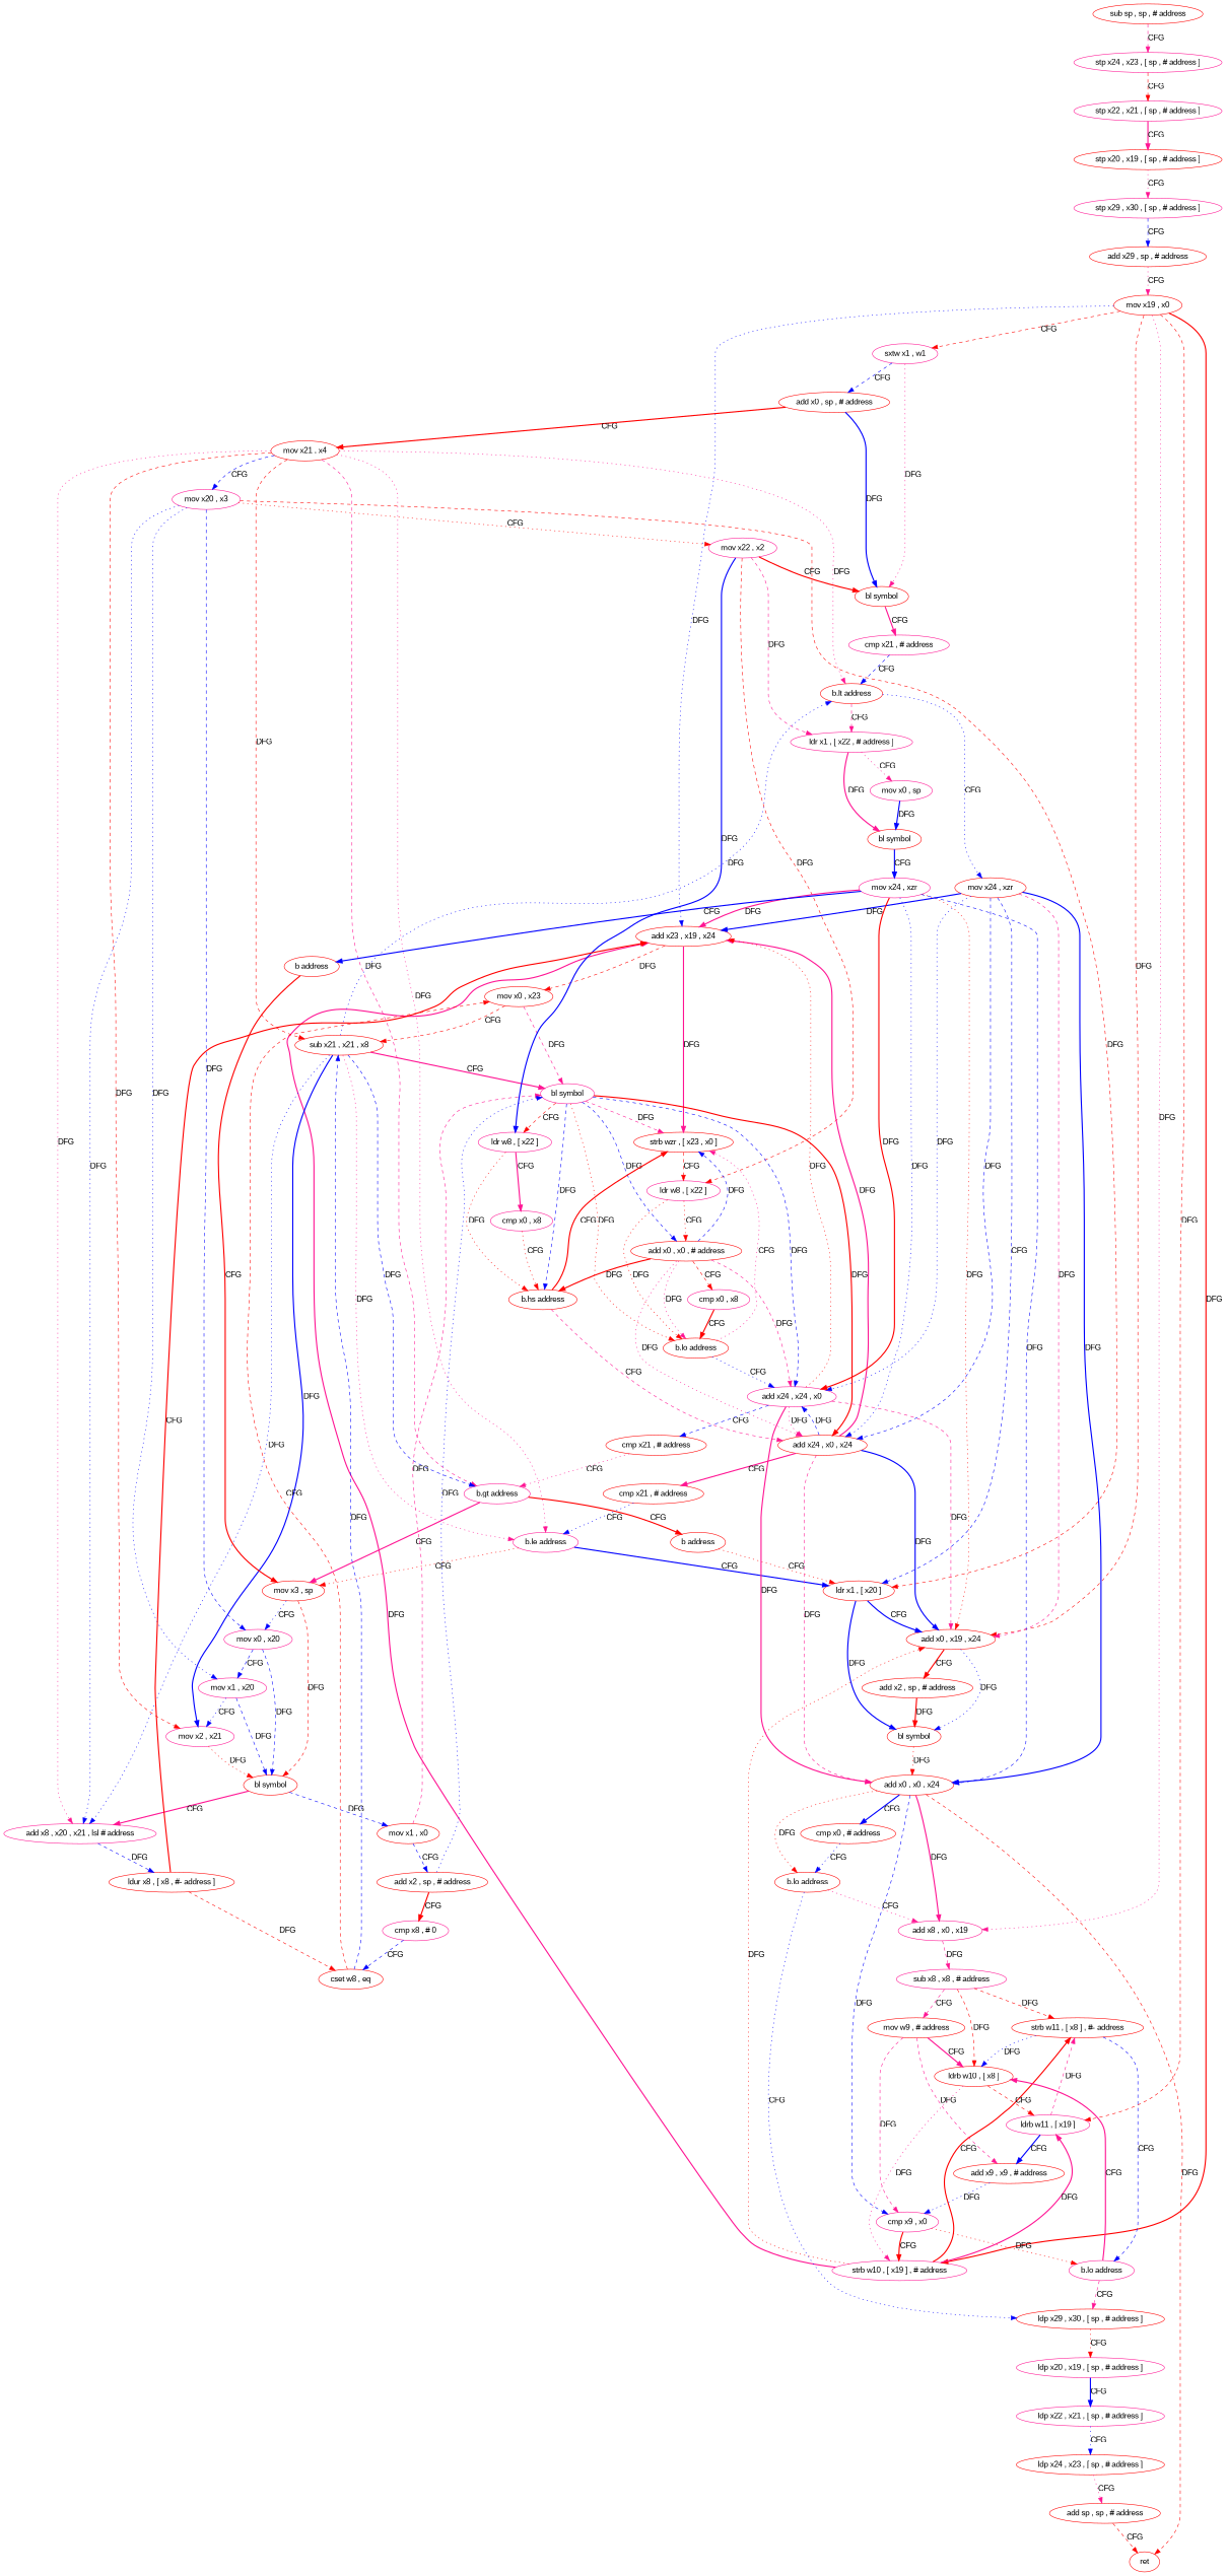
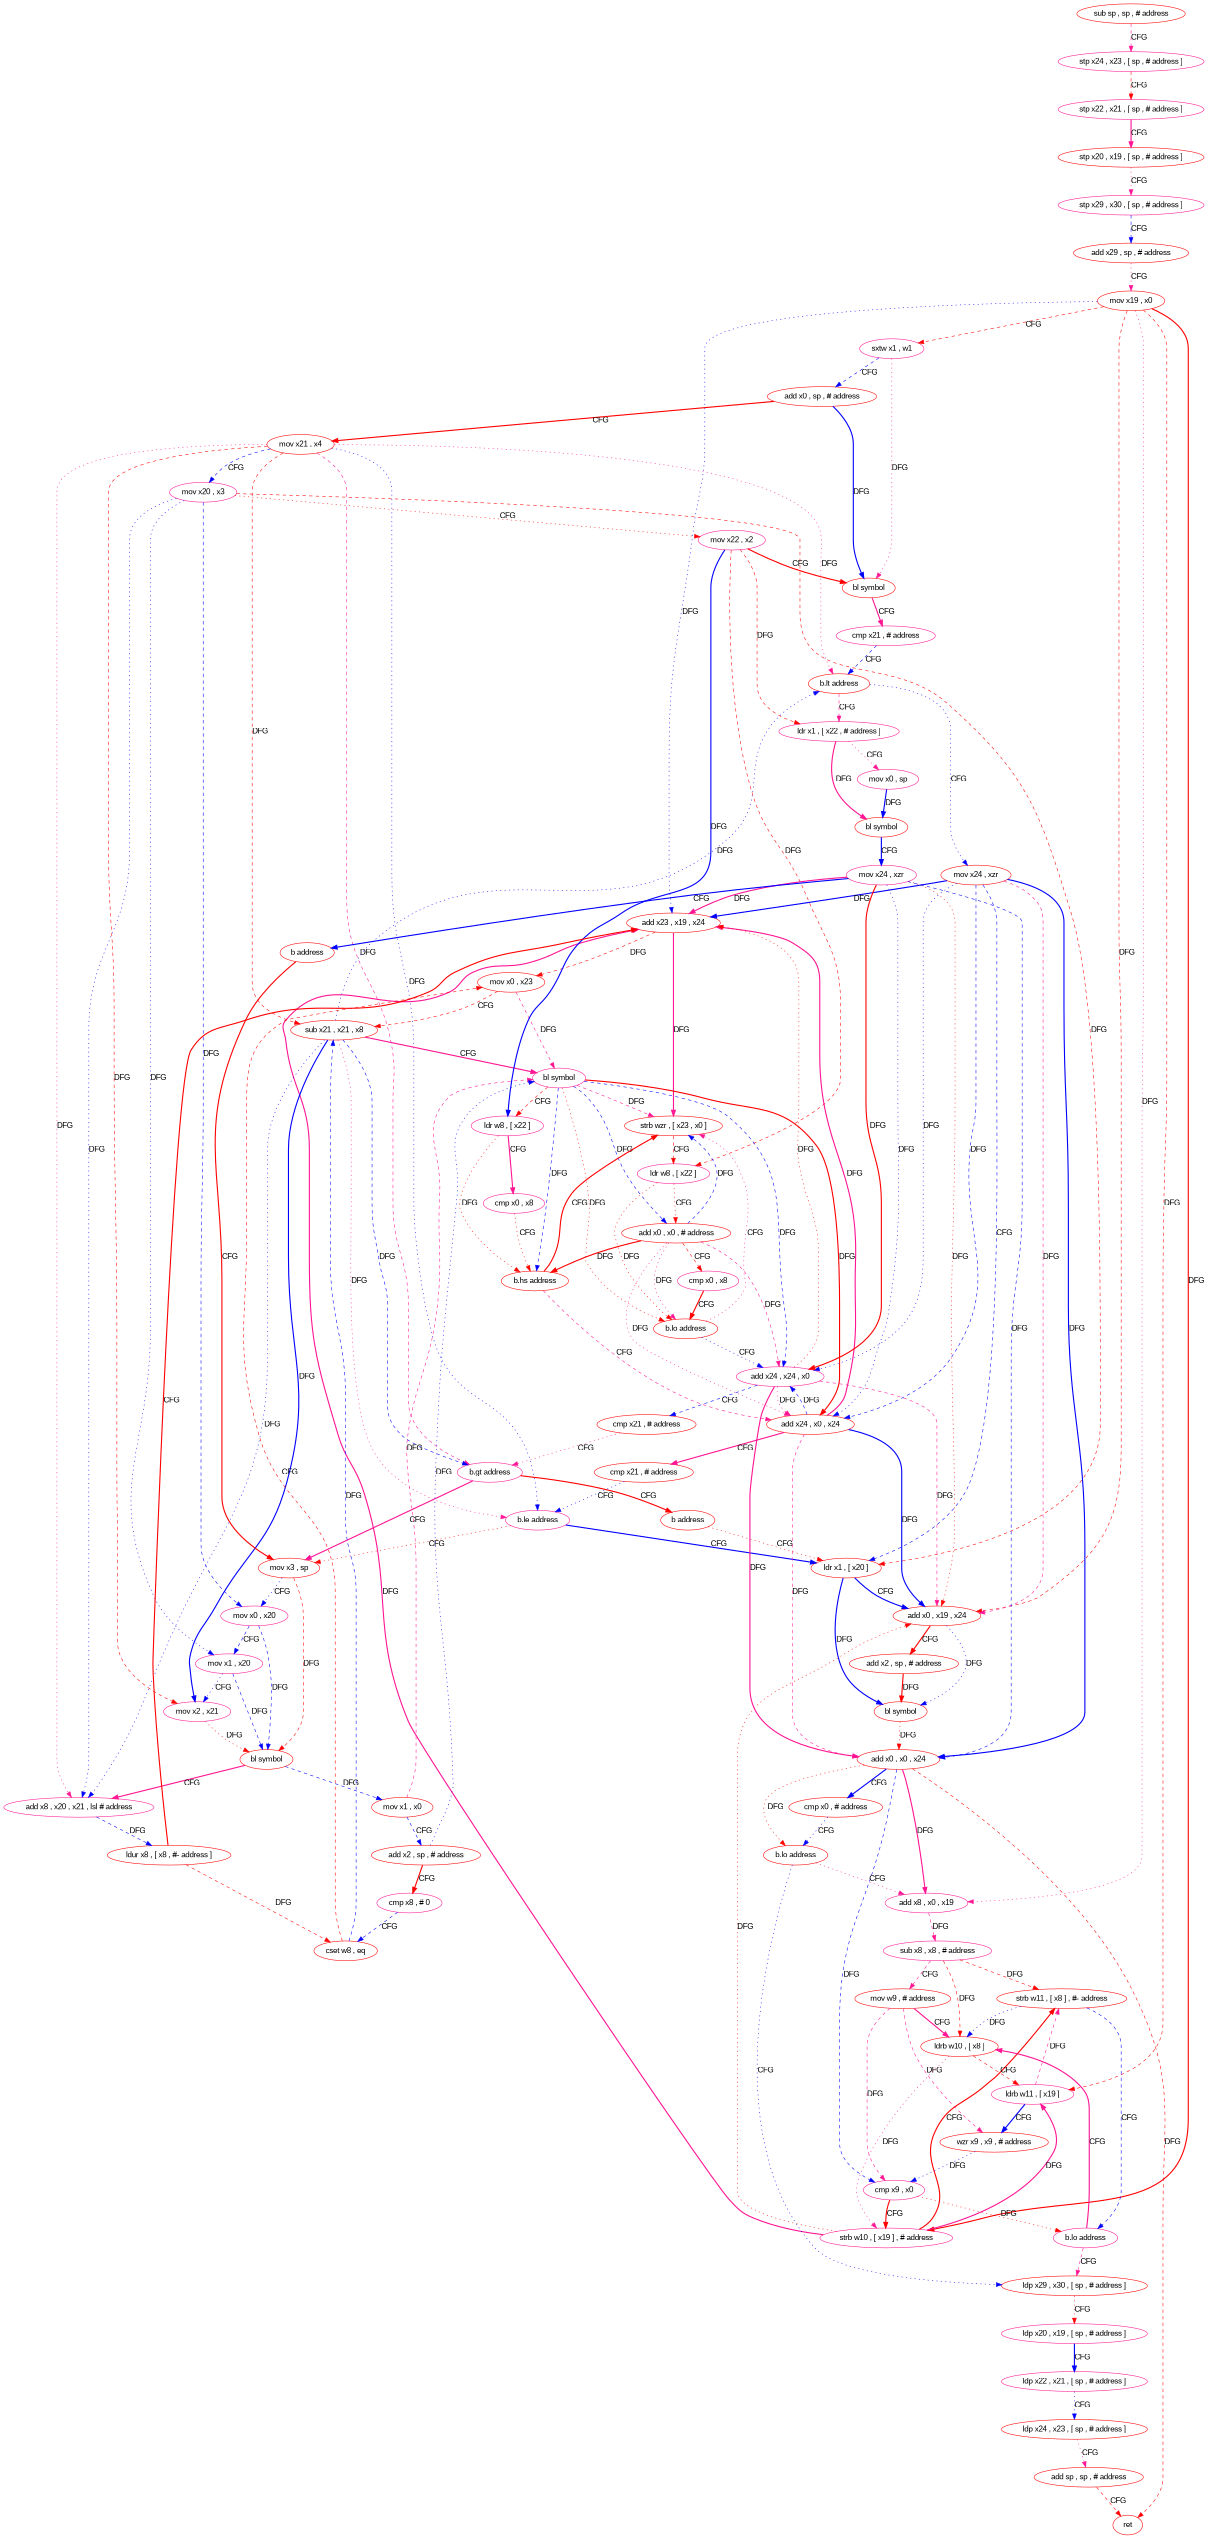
  digraph {
    fontname="Liberation Sans"
    node [color=red fontname="Liberation Sans"]
    edge [color=blue fontname="Liberation Sans" style=dashed]
    n1 [label="sub sp , sp , # address"]
    n2 [color=deeppink label="stp x24 , x23 , [ sp , # address ]"]
    n3 [color=deeppink label="stp x22 , x21 , [ sp , # address ]"]
    n4 [label="stp x20 , x19 , [ sp , # address ]"]
    n5 [color=deeppink label="stp x29 , x30 , [ sp , # address ]"]
    n6 [label="add x29 , sp , # address"]
    n7 [label="mov x19 , x0"]
    n8 [color=deeppink label="sxtw x1 , w1"]
    n9 [color=deeppink label="add x8 , x0 , x19"]
    n10 [label="add x23 , x19 , x24"]
    n11 [color=deeppink label="ldrb w11 , [ x19 ]"]
    n12 [color=deeppink label="strb w10 , [ x19 ] , # address"]
    n13 [label="add x0 , x19 , x24"]
    n14 [label="add x0 , sp , # address"]
    n15 [label="bl symbol"]
    n16 [color=deeppink label="sub x8 , x8 , # address"]
    n17 [label="mov x0 , x23"]
    n18 [label="strb wzr , [ x23 , x0 ]"]
    n19 [label="strb w11 , [ x8 ] , #- address"]
-   n20 [label="add x9 , x9 , # address"]
+   n20 [label="wzr x9 , x9 , # address"]
    n21 [label="bl symbol"]
    n22 [label="add x2 , sp , # address"]
    n23 [label="mov x21 , x4"]
    n24 [color=deeppink label="cmp x21 , # address"]
    n25 [color=deeppink label="mov x20 , x3"]
    n26 [label="b.lt address"]
    n27 [color=deeppink label="mov x2 , x21"]
    n28 [color=deeppink label="add x8 , x20 , x21 , lsl # address"]
    n29 [label="sub x21 , x21 , x8"]
    n30 [color=deeppink label="b.le address"]
    n31 [color=deeppink label="b.gt address"]
    n32 [color=deeppink label="mov x22 , x2"]
    n33 [label="ldr x1 , [ x20 ]"]
    n34 [color=deeppink label="mov x0 , x20"]
    n35 [color=deeppink label="mov x1 , x20"]
    n36 [color=deeppink label="ldr x1 , [ x22 , # address ]"]
    n37 [label="mov x24 , xzr"]
    n38 [label="bl symbol"]
    n39 [label="ldur x8 , [ x8 , #- address ]"]
    n40 [color=deeppink label="bl symbol"]
    n41 [label="mov x3 , sp"]
    n42 [label="b address"]
    n43 [color=deeppink label="ldr w8 , [ x22 ]"]
    n44 [color=deeppink label="ldr w8 , [ x22 ]"]
    n45 [color=deeppink label="mov x0 , sp"]
    n46 [label="bl symbol"]
    n47 [label="b.hs address"]
    n48 [color=deeppink label="cmp x0 , x8"]
    n49 [label="add x0 , x0 , # address"]
    n50 [label="b.lo address"]
    n51 [label="add x24 , x0 , x24"]
    n52 [color=deeppink label="add x24 , x24 , x0"]
    n53 [label="add x0 , x0 , x24"]
    n54 [label="cmp x21 , # address"]
    n55 [label="cmp x21 , # address"]
    n56 [label=ret]
    n57 [color=deeppink label="cmp x9 , x0"]
    n58 [label="cmp x0 , # address"]
    n59 [label="b.lo address"]
    n60 [color=deeppink label="mov x24 , xzr"]
    n61 [label="b address"]
    n62 [label="mov x1 , x0"]
    n63 [label="ldp x29 , x30 , [ sp , # address ]"]
    n64 [color=deeppink label="ldp x20 , x19 , [ sp , # address ]"]
    n65 [color=deeppink label="ldp x22 , x21 , [ sp , # address ]"]
    n66 [label="ldp x24 , x23 , [ sp , # address ]"]
    n67 [label="add sp , sp , # address"]
    n68 [label="mov w9 , # address"]
    n69 [label="ldrb w10 , [ x8 ]"]
    n70 [color=deeppink label="b.lo address"]
    n71 [label="add x2 , sp , # address"]
    n72 [label="cset w8 , eq"]
    n73 [color=deeppink label="cmp x8 , # 0"]
    n74 [color=deeppink label="cmp x0 , x8"]
    n1 -> n2 [color=deeppink label=CFG]
    n2 -> n3 [color=red label=CFG]
    n3 -> n4 [color=deeppink label=CFG style=bold]
    n4 -> n5 [color=deeppink label=CFG style=dotted]
    n5 -> n6 [label=CFG]
    n6 -> n7 [color=deeppink label=CFG style=dotted]
    n7 -> n8 [color=red label=CFG]
    n7 -> n9 [color=deeppink label=DFG style=dotted]
    n7 -> n10 [label=DFG style=dotted]
    n7 -> n11 [color=red label=DFG]
    n7 -> n12 [color=red label=DFG style=bold]
    n7 -> n13 [color=red label=DFG]
    n8 -> n14 [label=CFG]
    n8 -> n15 [color=deeppink label=DFG style=dotted]
    n9 -> n16 [color=deeppink label=DFG]
    n10 -> n17 [color=red label=DFG]
    n10 -> n18 [color=deeppink label=DFG style=bold]
    n11 -> n19 [color=deeppink label=DFG]
    n11 -> n20 [label=CFG style=bold]
    n12 -> n10 [color=deeppink label=DFG style=bold]
    n12 -> n11 [color=deeppink label=DFG style=bold]
    n12 -> n13 [color=red label=DFG style=dotted]
    n12 -> n19 [color=red label=CFG style=bold]
    n13 -> n21 [label=DFG style=dotted]
    n13 -> n22 [color=red label=CFG style=bold]
    n14 -> n15 [label=DFG style=bold]
    n14 -> n23 [color=red label=CFG style=bold]
    n15 -> n24 [color=deeppink label=CFG style=bold]
    n16 -> n19 [color=red label=DFG]
    n16 -> n68 [color=deeppink label=CFG]
    n16 -> n69 [color=red label=DFG]
    n17 -> n29 [color=red label=CFG]
    n17 -> n40 [color=deeppink label=DFG]
    n18 -> n44 [color=red label=CFG]
    n19 -> n69 [label=DFG style=dotted]
    n19 -> n70 [label=CFG]
    n20 -> n57 [label=DFG style=dotted]
    n21 -> n53 [color=red label=DFG style=dotted]
    n22 -> n21 [color=red label=DFG style=bold]
    n23 -> n25 [label=CFG]
    n23 -> n26 [color=deeppink label=DFG style=dotted]
    n23 -> n27 [color=red label=DFG]
    n23 -> n28 [color=deeppink label=DFG style=dotted]
    n23 -> n29 [color=red label=DFG]
-   n23 -> n30 [color=deeppink label=DFG style=dotted]
+   n23 -> n30 [label=DFG style=dotted]
    n23 -> n31 [color=deeppink label=DFG]
    n24 -> n26 [label=CFG]
    n25 -> n28 [label=DFG style=dotted]
    n25 -> n32 [color=red label=CFG style=dotted]
    n25 -> n33 [color=red label=DFG]
    n25 -> n34 [label=DFG]
    n25 -> n35 [label=DFG style=dotted]
    n26 -> n36 [color=deeppink label=CFG]
    n26 -> n37 [label=CFG style=dotted]
    n27 -> n38 [color=red label=DFG style=dotted]
    n28 -> n39 [label=DFG]
    n29 -> n26 [label=DFG style=dotted]
    n29 -> n27 [label=DFG style=bold]
    n29 -> n28 [label=DFG style=dotted]
    n29 -> n30 [color=deeppink label=DFG style=dotted]
    n29 -> n31 [label=DFG]
    n29 -> n40 [color=deeppink label=CFG style=bold]
    n30 -> n33 [label=CFG style=bold]
    n30 -> n41 [color=red label=CFG style=dotted]
    n31 -> n41 [color=deeppink label=CFG style=bold]
    n31 -> n42 [color=red label=CFG style=bold]
    n32 -> n15 [color=red label=CFG style=bold]
-   n32 -> n36 [color=deeppink label=DFG]
+   n32 -> n36 [color=red label=DFG]
    n32 -> n43 [label=DFG style=bold]
    n32 -> n44 [color=red label=DFG]
    n33 -> n13 [label=CFG style=bold]
    n33 -> n21 [label=DFG style=bold]
    n34 -> n35 [label=CFG]
    n34 -> n38 [label=DFG]
    n35 -> n27 [label=CFG style=dotted]
    n35 -> n38 [label=DFG]
    n36 -> n45 [color=deeppink label=CFG style=dotted]
    n36 -> n46 [color=deeppink label=DFG style=bold]
    n37 -> n10 [label=DFG style=bold]
    n37 -> n13 [color=deeppink label=DFG]
    n37 -> n33 [label=CFG]
    n37 -> n51 [label=DFG]
    n37 -> n52 [label=DFG style=dotted]
    n37 -> n53 [label=DFG style=bold]
    n38 -> n28 [color=deeppink label=CFG style=bold]
    n38 -> n62 [label=DFG]
    n39 -> n10 [color=red label=CFG style=bold]
    n39 -> n72 [color=red label=DFG]
    n40 -> n18 [color=deeppink label=DFG]
    n40 -> n43 [color=red label=CFG]
    n40 -> n47 [label=DFG]
    n40 -> n49 [label=DFG]
    n40 -> n50 [color=red label=DFG style=dotted]
    n40 -> n51 [color=red label=DFG style=bold]
    n40 -> n52 [label=DFG]
    n41 -> n34 [label=CFG style=dotted]
    n41 -> n38 [color=red label=DFG]
    n42 -> n33 [color=red label=CFG style=dotted]
    n43 -> n47 [color=red label=DFG style=dotted]
    n43 -> n48 [color=deeppink label=CFG style=bold]
    n44 -> n49 [color=red label=CFG style=dotted]
    n44 -> n50 [color=red label=DFG style=dotted]
    n45 -> n46 [label=DFG style=bold]
    n46 -> n60 [label=CFG style=bold]
    n47 -> n18 [color=red label=CFG style=bold]
    n47 -> n51 [color=deeppink label=CFG]
    n48 -> n47 [color=red label=CFG style=dotted]
    n49 -> n18 [label=DFG]
    n49 -> n47 [color=red label=DFG style=bold]
    n49 -> n50 [color=deeppink label=DFG style=dotted]
    n49 -> n51 [color=deeppink label=DFG style=dotted]
    n49 -> n52 [color=deeppink label=DFG]
    n49 -> n74 [color=red label=CFG]
    n50 -> n18 [color=deeppink label=CFG style=dotted]
    n50 -> n52 [label=CFG style=dotted]
    n51 -> n10 [color=deeppink label=DFG style=bold]
    n51 -> n13 [label=DFG style=bold]
    n51 -> n52 [label=DFG]
    n51 -> n53 [color=deeppink label=DFG]
    n51 -> n54 [color=deeppink label=CFG style=bold]
    n52 -> n10 [color=red label=DFG style=dotted]
    n52 -> n13 [color=deeppink label=DFG]
    n52 -> n51 [color=deeppink label=DFG style=dotted]
    n52 -> n53 [color=deeppink label=DFG style=bold]
    n52 -> n55 [label=CFG]
    n53 -> n9 [color=deeppink label=DFG style=bold]
    n53 -> n56 [color=red label=DFG]
    n53 -> n57 [label=DFG]
    n53 -> n58 [label=CFG style=bold]
    n53 -> n59 [color=red label=DFG style=dotted]
    n54 -> n30 [label=CFG style=dotted]
    n55 -> n31 [color=deeppink label=CFG style=dotted]
    n57 -> n12 [color=red label=CFG style=bold]
    n57 -> n70 [color=red label=DFG style=dotted]
    n58 -> n59 [label=CFG style=dotted]
    n59 -> n9 [color=deeppink label=CFG style=dotted]
    n59 -> n63 [label=CFG style=dotted]
    n60 -> n10 [color=deeppink label=DFG style=bold]
    n60 -> n13 [color=red label=DFG style=dotted]
    n60 -> n51 [label=DFG style=dotted]
    n60 -> n52 [color=red label=DFG style=bold]
    n60 -> n53 [label=DFG]
    n60 -> n61 [label=CFG style=bold]
    n61 -> n41 [color=red label=CFG style=bold]
    n62 -> n40 [color=deeppink label=DFG]
    n62 -> n71 [label=CFG]
    n63 -> n64 [color=red label=CFG style=dotted]
    n64 -> n65 [label=CFG style=bold]
    n65 -> n66 [label=CFG style=dotted]
    n66 -> n67 [color=deeppink label=CFG style=dotted]
    n67 -> n56 [color=red label=CFG]
    n68 -> n20 [color=deeppink label=DFG]
    n68 -> n57 [color=deeppink label=DFG]
    n68 -> n69 [color=deeppink label=CFG style=bold]
    n69 -> n11 [color=red label=CFG]
    n69 -> n12 [color=deeppink label=DFG style=dotted]
    n70 -> n63 [color=deeppink label=CFG]
    n70 -> n69 [color=deeppink label=CFG style=bold]
    n71 -> n40 [label=DFG style=dotted]
    n71 -> n73 [color=red label=CFG style=bold]
    n72 -> n17 [color=red label=CFG]
    n72 -> n29 [label=DFG]
    n73 -> n72 [label=CFG]
    n74 -> n50 [color=red label=CFG style=bold]
  }
